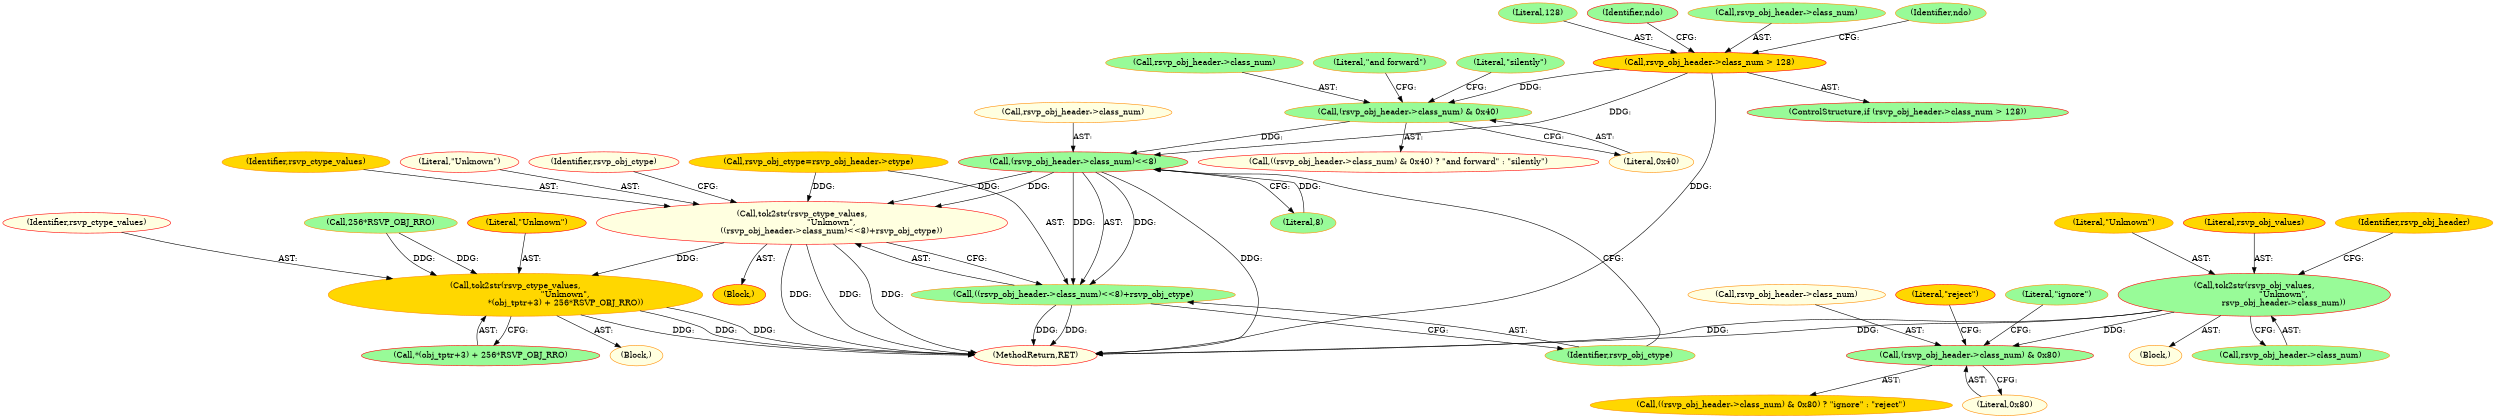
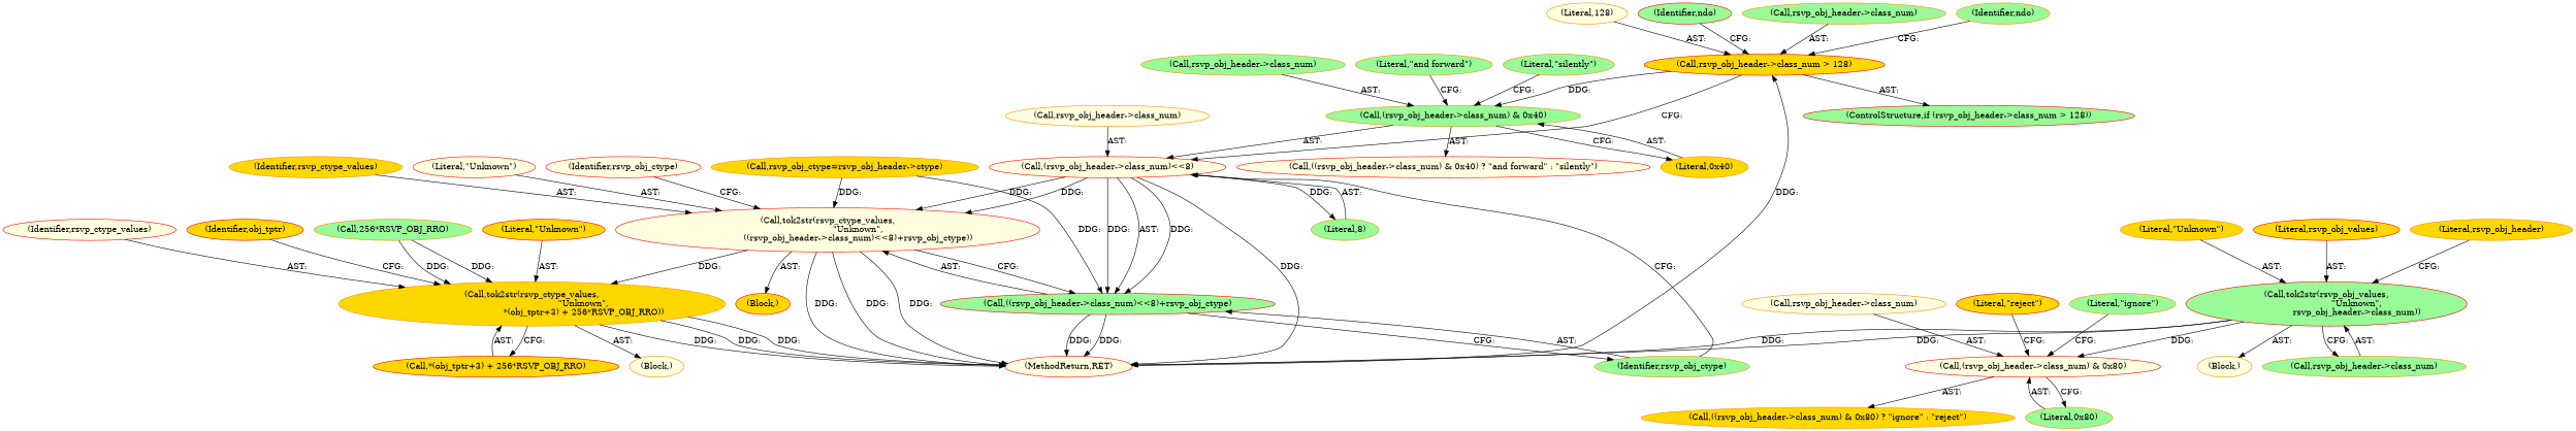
  digraph {
    node [color=darkorange fillcolor=palegreen style=filled]
    n1 [color=red fillcolor=gold label="(Call,rsvp_obj_header->class_num > 128)"]
    n2 [label="(Call,(rsvp_obj_header->class_num) & 0x40)"]
-   n3 [color=red label="(Call,(rsvp_obj_header->class_num)<<8)"]
+   n3 [color=red fillcolor=lightyellow label="(Call,(rsvp_obj_header->class_num)<<8)"]
    n4 [color=red label="(ControlStructure,if (rsvp_obj_header->class_num > 128))"]
    n5 [color=red fillcolor=lightyellow label="(MethodReturn,RET)"]
    n6 [color=red fillcolor=lightyellow label="(Call,((rsvp_obj_header->class_num) & 0x40) ? \"and forward\" : \"silently\")"]
-   n7 [fillcolor=lightyellow label="(Literal,0x40)"]
+   n7 [fillcolor=gold label="(Literal,0x40)"]
    n8 [color=red fillcolor=lightyellow label="(Call,tok2str(rsvp_ctype_values,\n                       \"Unknown\",\n                       ((rsvp_obj_header->class_num)<<8)+rsvp_obj_ctype))"]
-   n9 [label="(Call,((rsvp_obj_header->class_num)<<8)+rsvp_obj_ctype)"]
+   n9 [color=red label="(Call,((rsvp_obj_header->class_num)<<8)+rsvp_obj_ctype)"]
    n10 [label="(Literal,8)"]
-   n11 [label="(Literal,128)"]
-   n12 [color=red label="(Call,(rsvp_obj_header->class_num) & 0x80)"]
+   n11 [fillcolor=lightyellow label="(Literal,128)"]
+   n12 [color=red fillcolor=lightyellow label="(Call,(rsvp_obj_header->class_num) & 0x80)"]
    n13 [fillcolor=gold label="(Call,((rsvp_obj_header->class_num) & 0x80) ? \"ignore\" : \"reject\")"]
-   n14 [fillcolor=lightyellow label="(Literal,0x80)"]
+   n14 [label="(Literal,0x80)"]
    n15 [color=red label="(Call,tok2str(rsvp_obj_values,\n                       \"Unknown\",\n                       rsvp_obj_header->class_num))"]
    n16 [fillcolor=lightyellow label="(Block,)"]
    n17 [label="(Call,rsvp_obj_header->class_num)"]
    n18 [fillcolor=gold label="(Call,tok2str(rsvp_ctype_values,\n                                       \"Unknown\",\n                                       *(obj_tptr+3) + 256*RSVP_OBJ_RRO))"]
    n19 [color=red fillcolor=gold label="(Block,)"]
    n20 [label="(Identifier,rsvp_obj_ctype)"]
    n21 [fillcolor=lightyellow label="(Block,)"]
-   n22 [color=red label="(Call,*(obj_tptr+3) + 256*RSVP_OBJ_RRO)"]
+   n22 [color=red fillcolor=gold label="(Call,*(obj_tptr+3) + 256*RSVP_OBJ_RRO)"]
    n23 [label="(Call,rsvp_obj_header->class_num)"]
    n24 [color=red label="(Identifier,ndo)"]
    n25 [fillcolor=gold label="(Call,rsvp_obj_ctype=rsvp_obj_header->ctype)"]
    n26 [label="(Call,256*RSVP_OBJ_RRO)"]
    n27 [color=red fillcolor=lightyellow label="(Literal,\"Unknown\")"]
    n28 [color=red fillcolor=gold label="(Literal,rsvp_obj_values)"]
    n29 [label="(Literal,\"and forward\")"]
    n30 [color=red fillcolor=lightyellow label="(Identifier,rsvp_obj_ctype)"]
    n31 [color=red fillcolor=gold label="(Literal,\"reject\")"]
    n32 [label="(Literal,\"silently\")"]
    n33 [fillcolor=lightyellow label="(Call,rsvp_obj_header->class_num)"]
    n34 [label="(Literal,\"ignore\")"]
    n35 [color=red fillcolor=gold label="(Literal,\"Unknown\")"]
    n36 [fillcolor=lightyellow label="(Call,rsvp_obj_header->class_num)"]
    n37 [label="(Call,rsvp_obj_header->class_num)"]
-   n38 [fillcolor=gold label="(Identifier,rsvp_obj_header)"]
+   n38 [fillcolor=gold label="(Literal,rsvp_obj_header)"]
    n39 [fillcolor=gold label="(Identifier,rsvp_ctype_values)"]
    n40 [color=red fillcolor=lightyellow label="(Identifier,rsvp_ctype_values)"]
    n41 [label="(Identifier,ndo)"]
+   n42 [color=red fillcolor=gold label="(Identifier,obj_tptr)"]
    n43 [fillcolor=gold label="(Literal,\"Unknown\")"]
    n1 -> n2 [label="DDG: "]
-   n1 -> n3 [label="DDG: "]
+   n1 -> n3 [label="CFG: "]
    n1 -> n4 [label="AST: "]
-   n1 -> n5 [label="DDG: "]
-   n2 -> n3 [label="DDG: "]
+   n5 -> n1 [label="DDG: "]
+   n2 -> n3 [label="AST: "]
    n2 -> n6 [label="AST: "]
    n2 -> n7 [label="CFG: "]
    n3 -> n5 [label="DDG: "]
    n3 -> n8 [label="DDG: "]
    n3 -> n8 [label="DDG: "]
    n3 -> n9 [label="AST: "]
    n3 -> n9 [label="DDG: "]
    n3 -> n9 [label="DDG: "]
-   n3 -> n10 [label="CFG: "]
+   n3 -> n10 [label="DDG: "]
    n7 -> n2 [label="AST: "]
    n8 -> n5 [label="DDG: "]
    n8 -> n5 [label="DDG: "]
    n8 -> n5 [label="DDG: "]
    n8 -> n9 [label="CFG: "]
    n8 -> n18 [label="DDG: "]
    n8 -> n19 [label="AST: "]
    n9 -> n5 [label="DDG: "]
    n9 -> n5 [label="DDG: "]
    n9 -> n8 [label="AST: "]
    n9 -> n20 [label="CFG: "]
-   n10 -> n3 [label="DDG: "]
+   n10 -> n3 [label="AST: "]
    n11 -> n1 [label="AST: "]
    n12 -> n13 [label="AST: "]
    n12 -> n14 [label="CFG: "]
    n14 -> n12 [label="AST: "]
    n15 -> n5 [label="DDG: "]
    n15 -> n5 [label="DDG: "]
    n15 -> n12 [label="DDG: "]
    n15 -> n16 [label="AST: "]
    n15 -> n17 [label="CFG: "]
    n17 -> n15 [label="AST: "]
    n18 -> n5 [label="DDG: "]
    n18 -> n5 [label="DDG: "]
    n18 -> n5 [label="DDG: "]
    n18 -> n21 [label="AST: "]
    n18 -> n22 [label="CFG: "]
    n20 -> n3 [label="CFG: "]
    n20 -> n9 [label="AST: "]
    n22 -> n18 [label="AST: "]
    n23 -> n2 [label="AST: "]
    n24 -> n1 [label="CFG: "]
    n25 -> n8 [label="DDG: "]
-   n25 -> n9 [label="AST: "]
+   n25 -> n9 [label="DDG: "]
    n26 -> n18 [label="DDG: "]
    n26 -> n18 [label="DDG: "]
    n27 -> n8 [label="AST: "]
    n28 -> n15 [label="AST: "]
    n29 -> n2 [label="CFG: "]
    n30 -> n8 [label="CFG: "]
    n31 -> n12 [label="CFG: "]
    n32 -> n2 [label="CFG: "]
    n33 -> n3 [label="AST: "]
    n34 -> n12 [label="CFG: "]
    n35 -> n18 [label="AST: "]
    n36 -> n12 [label="AST: "]
    n37 -> n1 [label="AST: "]
    n38 -> n15 [label="CFG: "]
    n39 -> n8 [label="AST: "]
    n40 -> n18 [label="AST: "]
    n41 -> n1 [label="CFG: "]
+   n42 -> n18 [label="CFG: "]
    n43 -> n15 [label="AST: "]
  }
